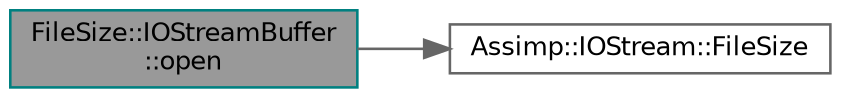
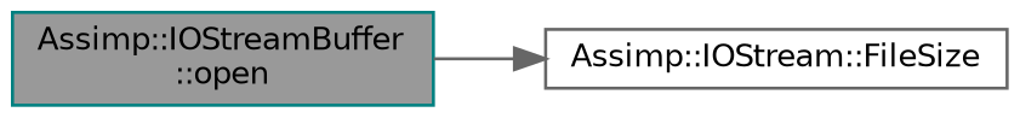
  digraph {
    rankdir=LR
    fontname="DejaVu Sans"
    node [fontname="DejaVu Sans" fontsize=10 shape=box style=filled]
-   n1 [color=teal fillcolor=grey60 fontcolor=black height=0.2 label="FileSize::IOStreamBuffer\l::open" width=0.4]
+   n1 [color=teal fillcolor=grey60 fontcolor=black height=0.2 label="Assimp::IOStreamBuffer\l::open" width=0.4]
    n2 [color=gray40 fillcolor=white height=0.2 label="Assimp::IOStream::FileSize" width=0.4]
    n1 -> n2 [color=gray40 fontname="DejaVu Sans" fontsize=10 labelfontname=Helvetica labelfontsize=10 style=solid arrowhead=normal]
  }
